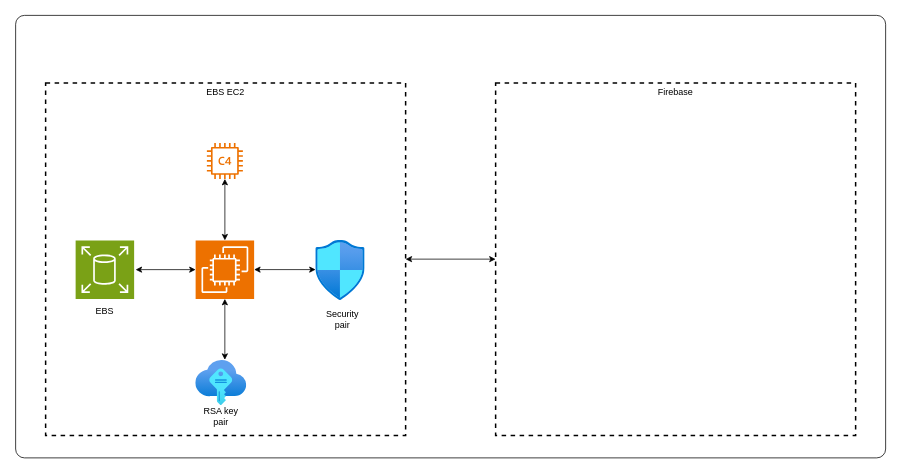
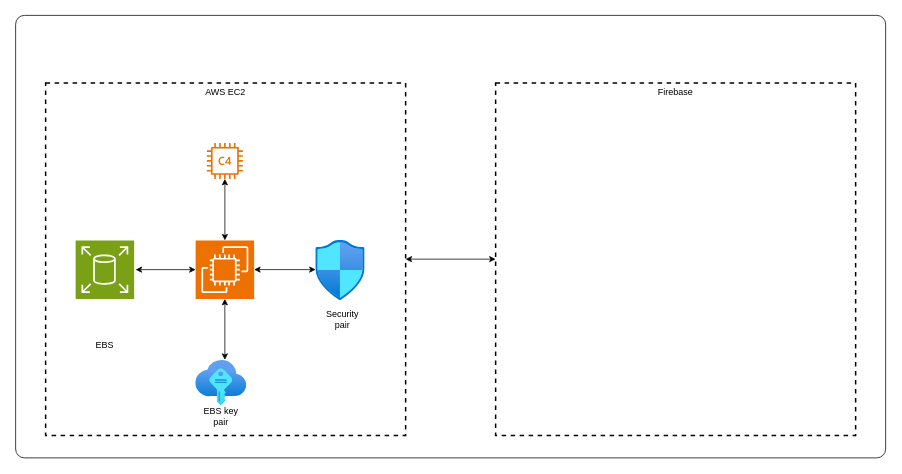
  <mxCell id="0" />
  <mxCell id="1" parent="0" />
- <mxCell id="2" value="EBS EC2" style="fontStyle=0;verticalAlign=top;align=center;spacingTop=-2;fillColor=none;rounded=0;whiteSpace=wrap;html=1;strokeColor=#000000;strokeWidth=2;dashed=1;container=1;collapsible=0;expand=0;recursiveResize=0;" vertex="1" parent="1"><mxGeometry x="60" y="110" width="480" height="470" as="geometry" /></mxCell>
+ <mxCell id="2" value="AWS EC2" style="fontStyle=0;verticalAlign=top;align=center;spacingTop=-2;fillColor=none;rounded=0;whiteSpace=wrap;html=1;strokeColor=#000000;strokeWidth=2;dashed=1;container=1;collapsible=0;expand=0;recursiveResize=0;" vertex="1" parent="1"><mxGeometry x="60" y="110" width="480" height="470" as="geometry" /></mxCell>
  <mxCell id="3" value="" style="rounded=1;whiteSpace=wrap;html=1;fillColor=none;arcSize=2;" vertex="1" parent="1"><mxGeometry x="20" y="20" width="1160" height="590" as="geometry" /></mxCell>
  <mxCell id="4" style="edgeStyle=orthogonalEdgeStyle;rounded=0;orthogonalLoop=1;jettySize=auto;html=1;startArrow=classic;startFill=1;" edge="1" parent="1" source="7"><mxGeometry relative="1" as="geometry"><mxPoint x="180" y="359" as="targetPoint" /></mxGeometry></mxCell>
  <mxCell id="5" style="edgeStyle=orthogonalEdgeStyle;rounded=0;orthogonalLoop=1;jettySize=auto;html=1;entryX=0.573;entryY=-0.013;entryDx=0;entryDy=0;entryPerimeter=0;startArrow=classic;startFill=1;" edge="1" parent="1" source="7" target="10"><mxGeometry relative="1" as="geometry"><mxPoint x="299" y="470" as="targetPoint" /></mxGeometry></mxCell>
  <mxCell id="6" style="edgeStyle=orthogonalEdgeStyle;rounded=0;orthogonalLoop=1;jettySize=auto;html=1;startArrow=classic;startFill=1;" edge="1" parent="1" source="7"><mxGeometry relative="1" as="geometry"><mxPoint x="299" y="238" as="targetPoint" /></mxGeometry></mxCell>
  <mxCell id="7" value="" style="sketch=0;points=[[0,0,0],[0.25,0,0],[0.5,0,0],[0.75,0,0],[1,0,0],[0,1,0],[0.25,1,0],[0.5,1,0],[0.75,1,0],[1,1,0],[0,0.25,0],[0,0.5,0],[0,0.75,0],[1,0.25,0],[1,0.5,0],[1,0.75,0]];outlineConnect=0;fontColor=#232F3E;fillColor=#ED7100;strokeColor=#ffffff;dashed=0;verticalLabelPosition=bottom;verticalAlign=top;align=center;html=1;fontSize=12;fontStyle=0;aspect=fixed;shape=mxgraph.aws4.resourceIcon;resIcon=mxgraph.aws4.ec2;" vertex="1" parent="1"><mxGeometry x="260" y="320" width="78" height="78" as="geometry" /></mxCell>
  <mxCell id="8" value="" style="sketch=0;points=[[0,0,0],[0.25,0,0],[0.5,0,0],[0.75,0,0],[1,0,0],[0,1,0],[0.25,1,0],[0.5,1,0],[0.75,1,0],[1,1,0],[0,0.25,0],[0,0.5,0],[0,0.75,0],[1,0.25,0],[1,0.5,0],[1,0.75,0]];outlineConnect=0;fontColor=#232F3E;fillColor=#7AA116;strokeColor=#ffffff;dashed=0;verticalLabelPosition=bottom;verticalAlign=top;align=center;html=1;fontSize=12;fontStyle=0;aspect=fixed;shape=mxgraph.aws4.resourceIcon;resIcon=mxgraph.aws4.elastic_block_store;" vertex="1" parent="1"><mxGeometry x="100" y="320" width="78" height="78" as="geometry" /></mxCell>
  <mxCell id="9" value="" style="image;aspect=fixed;html=1;points=[];align=center;fontSize=12;image=img/lib/azure2/networking/Network_Security_Groups.svg;" vertex="1" parent="1"><mxGeometry x="420" y="320" width="65.88" height="80" as="geometry" /></mxCell>
  <mxCell id="10" value="" style="image;aspect=fixed;html=1;points=[];align=center;fontSize=12;image=img/lib/azure2/other/SSH_Keys.svg;" vertex="1" parent="1"><mxGeometry x="260" y="480" width="68" height="60" as="geometry" /></mxCell>
  <mxCell id="11" style="edgeStyle=orthogonalEdgeStyle;rounded=0;orthogonalLoop=1;jettySize=auto;html=1;entryX=0;entryY=0.487;entryDx=0;entryDy=0;entryPerimeter=0;startArrow=classic;startFill=1;" edge="1" parent="1" source="7" target="9"><mxGeometry relative="1" as="geometry" /></mxCell>
- <mxCell id="12" value="EBS" style="text;html=1;strokeColor=none;fillColor=none;align=center;verticalAlign=middle;whiteSpace=wrap;rounded=0;" vertex="1" parent="1"><mxGeometry x="109" y="400" width="60" height="30" as="geometry" /></mxCell>
- <mxCell id="13" value="RSA key pair" style="text;html=1;strokeColor=none;fillColor=none;align=center;verticalAlign=middle;whiteSpace=wrap;rounded=0;" vertex="1" parent="1"><mxGeometry x="264" y="540" width="60" height="30" as="geometry" /></mxCell>
+ <mxCell id="12" value="EBS" style="text;html=1;strokeColor=none;fillColor=none;align=center;verticalAlign=middle;whiteSpace=wrap;rounded=0;" vertex="1" parent="1"><mxGeometry x="109" y="445" width="60" height="30" as="geometry" /></mxCell>
+ <mxCell id="13" value="EBS key pair" style="text;html=1;strokeColor=none;fillColor=none;align=center;verticalAlign=middle;whiteSpace=wrap;rounded=0;" vertex="1" parent="1"><mxGeometry x="264" y="540" width="60" height="30" as="geometry" /></mxCell>
  <mxCell id="14" value="Security pair" style="text;html=1;strokeColor=none;fillColor=none;align=center;verticalAlign=middle;whiteSpace=wrap;rounded=0;" vertex="1" parent="1"><mxGeometry x="425.88" y="410" width="60" height="30" as="geometry" /></mxCell>
  <mxCell id="15" value="" style="sketch=0;outlineConnect=0;fontColor=#232F3E;gradientColor=none;fillColor=#ED7100;strokeColor=none;dashed=0;verticalLabelPosition=bottom;verticalAlign=top;align=center;html=1;fontSize=12;fontStyle=0;aspect=fixed;pointerEvents=1;shape=mxgraph.aws4.c4_instance;" vertex="1" parent="1"><mxGeometry x="275" y="190" width="48" height="48" as="geometry" /></mxCell>
  <mxCell id="16" style="edgeStyle=orthogonalEdgeStyle;rounded=0;orthogonalLoop=1;jettySize=auto;html=1;entryX=0;entryY=0.5;entryDx=0;entryDy=0;startArrow=classic;startFill=1;" edge="1" parent="1" source="2" target="17"><mxGeometry relative="1" as="geometry" /></mxCell>
  <mxCell id="17" value="Firebase" style="fontStyle=0;verticalAlign=top;align=center;spacingTop=-2;fillColor=none;rounded=0;whiteSpace=wrap;html=1;strokeColor=#000000;strokeWidth=2;dashed=1;container=1;collapsible=0;expand=0;recursiveResize=0;" vertex="1" parent="1"><mxGeometry x="660" y="110" width="480" height="470" as="geometry" /></mxCell>
  <mxCell id="18" value="" style="shape=image;verticalLabelPosition=bottom;labelBackgroundColor=default;verticalAlign=top;aspect=fixed;imageAspect=0;image=https://miro.medium.com/v2/resize:fit:500/1*Q7TzUZZ9bOZO7rQsbc6IGg.png;" vertex="1" parent="17"><mxGeometry x="143.1" y="135" width="193.8" height="200" as="geometry" /></mxCell>
